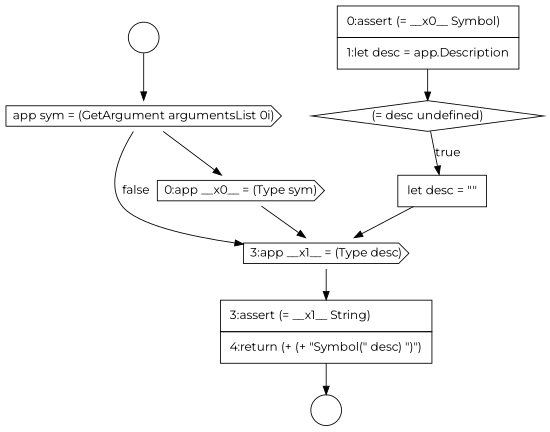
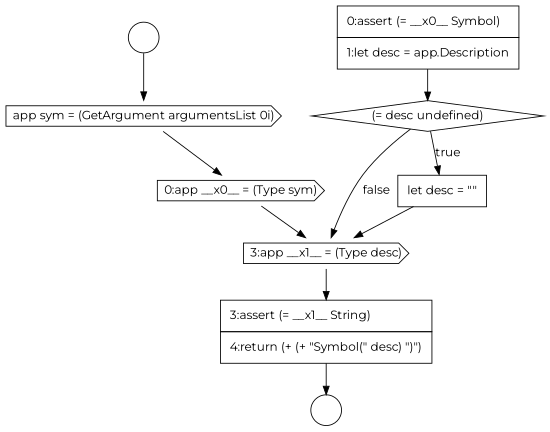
  digraph {
    fontname=Montserrat
    node [color=black fillcolor=white fontname=Montserrat shape=cds style=filled]
    edge [color=black fontname=Montserrat]
    n1 [label=<<font color="black">(= desc undefined)</font>> shape=diamond]
    n2 [label=<<font color="black">3:app __x1__ = (Type desc)</font>>]
    n3 [label=<<font color="black">     <table border="0" cellborder="1" cellspacing="0" cellpadding="10">       <tr><td align="left">let desc = &quot;&quot;</td></tr>     </table>   </font>> margin=0 shape=none]
    n4 [label=<<font color="black">     <table border="0" cellborder="1" cellspacing="0" cellpadding="10">       <tr><td align="left">3:assert (= __x1__ String)</td></tr>       <tr><td align="left">4:return (+ (+ &quot;Symbol(&quot; desc) &quot;)&quot;)</td></tr>     </table>   </font>> margin=0 shape=none]
    n5 [label=" " shape=circle]
    n6 [label=<<font color="black">app sym = (GetArgument argumentsList 0i)</font>>]
    n7 [label=<<font color="black">0:app __x0__ = (Type sym)</font>>]
    n8 [label=<<font color="black">     <table border="0" cellborder="1" cellspacing="0" cellpadding="10">       <tr><td align="left">0:assert (= __x0__ Symbol)</td></tr>       <tr><td align="left">1:let desc = app.Description</td></tr>     </table>   </font>> margin=0 shape=none]
    n9 [label=" " shape=circle]
-   n6 -> n2 [label=<<font color="black">false</font>>]
+   n1 -> n2 [label=<<font color="black">false</font>>]
    n1 -> n3 [label=<<font color="black">true</font>>]
    n2 -> n4
    n3 -> n2
    n4 -> n9
    n5 -> n6
    n6 -> n7
    n7 -> n2
    n8 -> n1
  }
